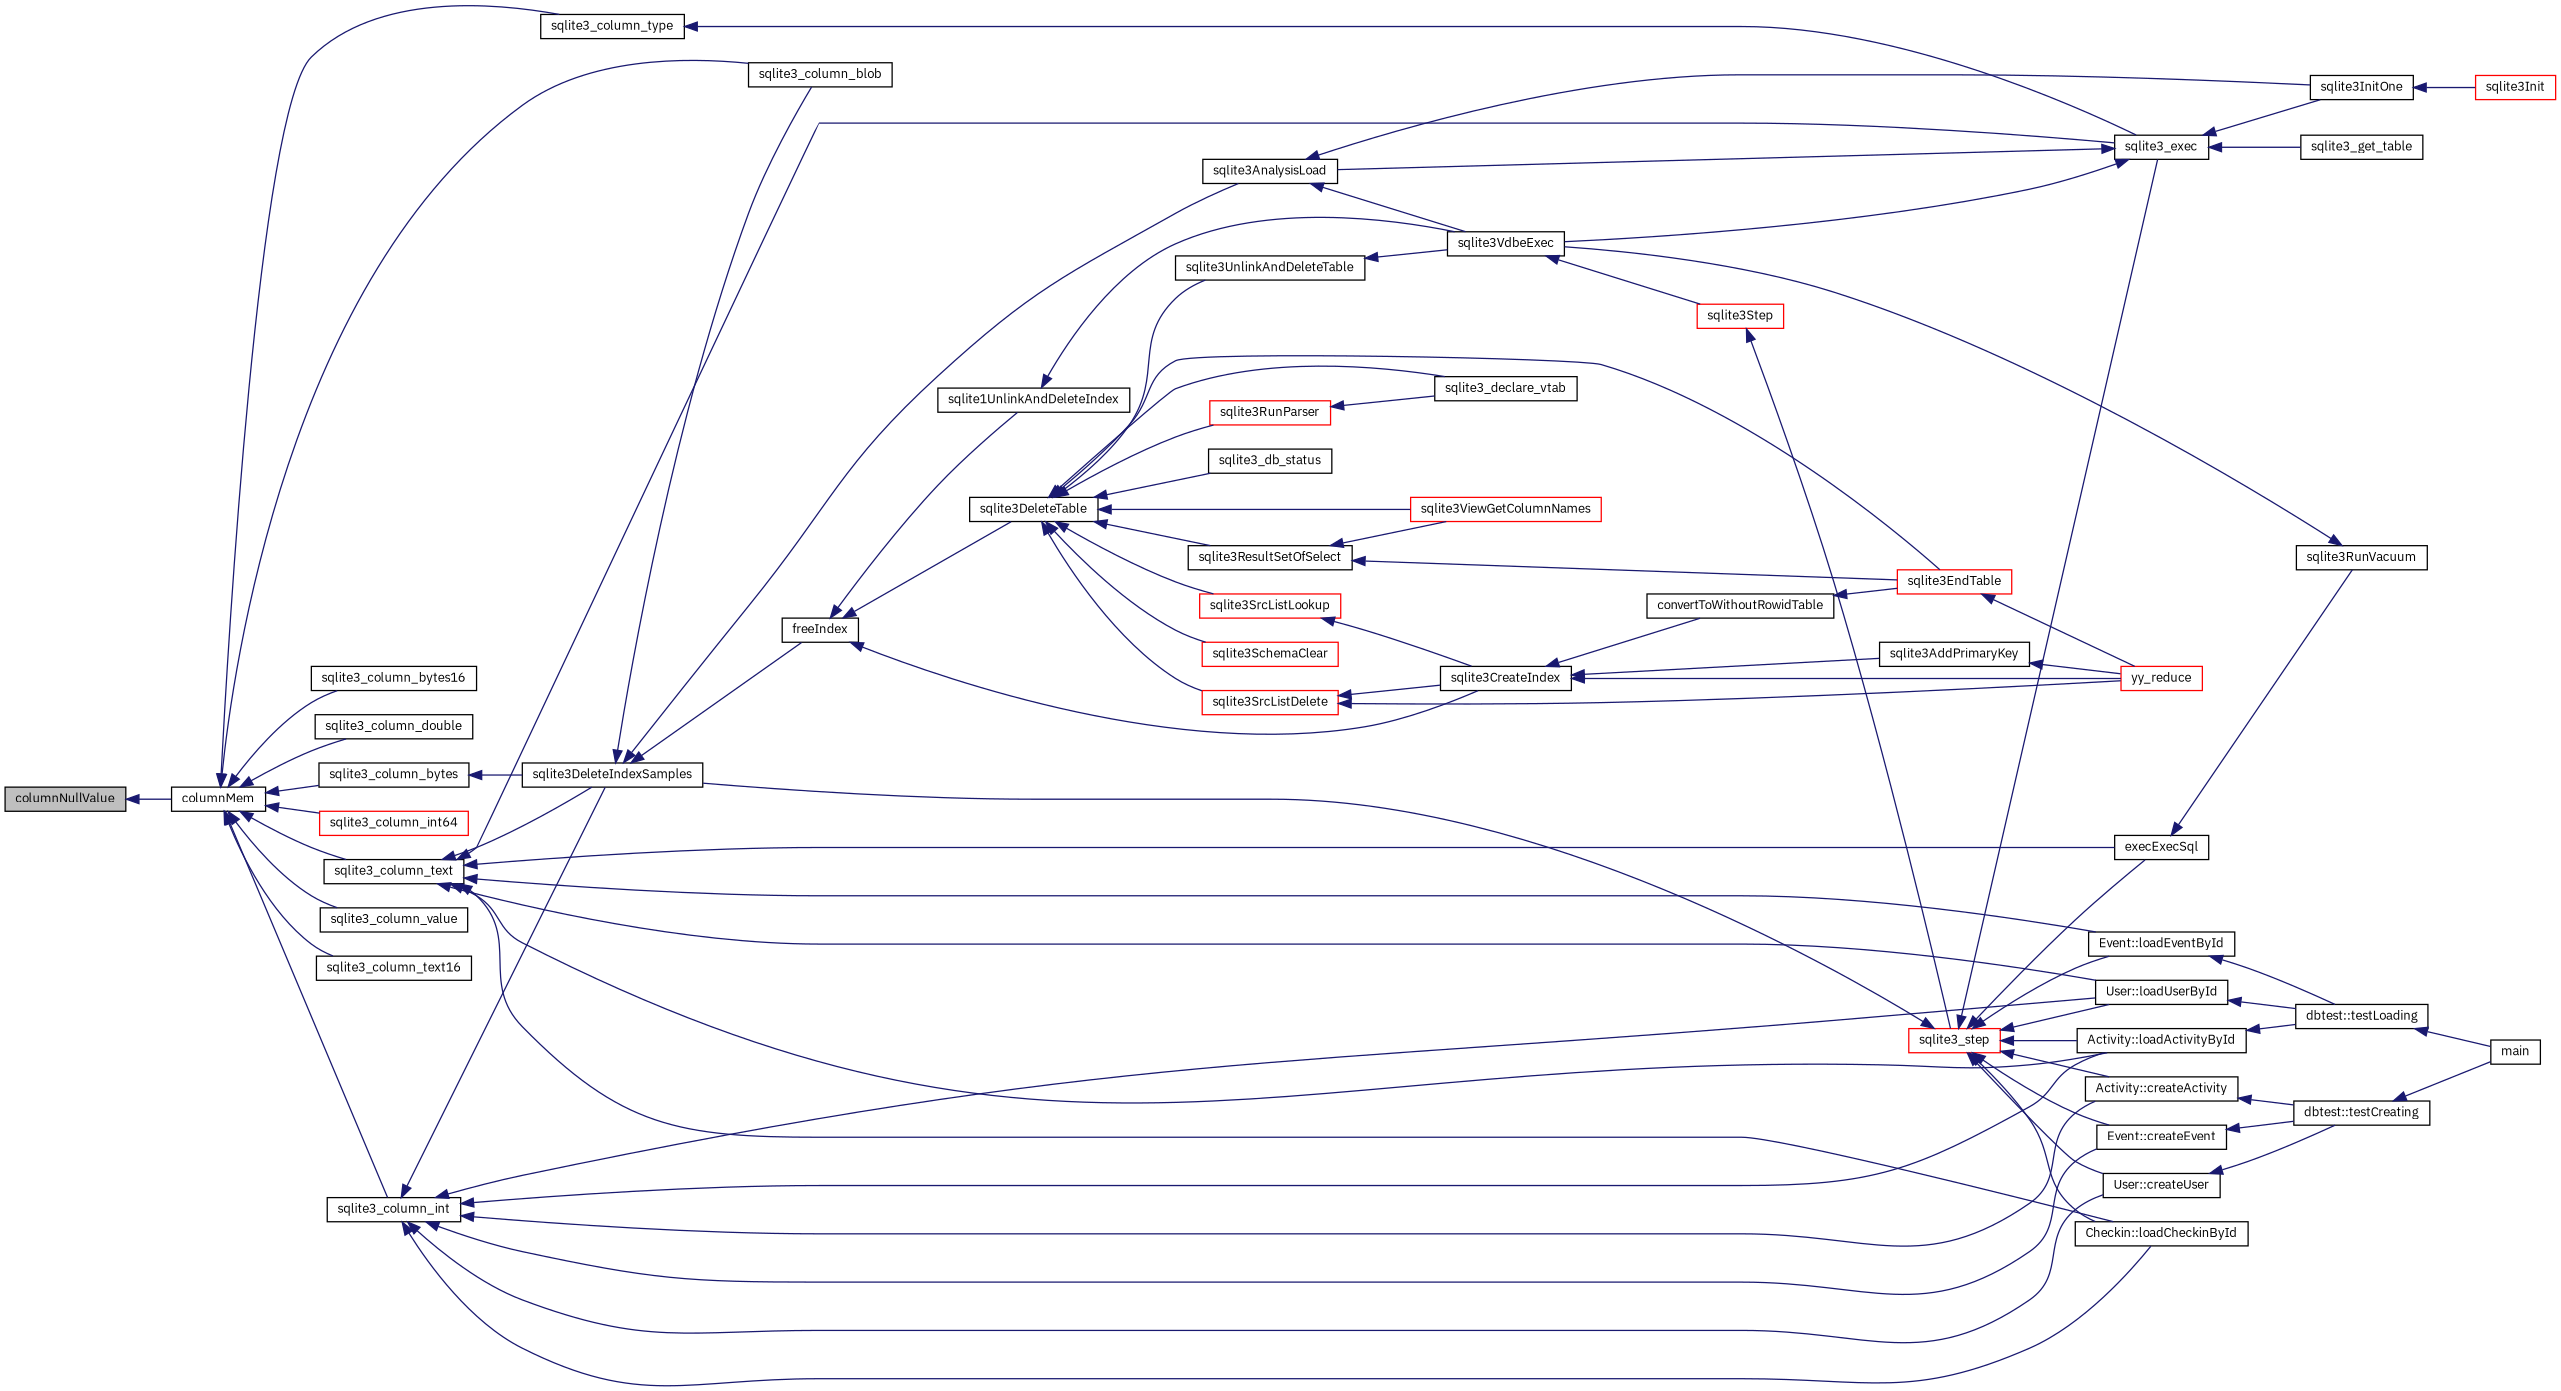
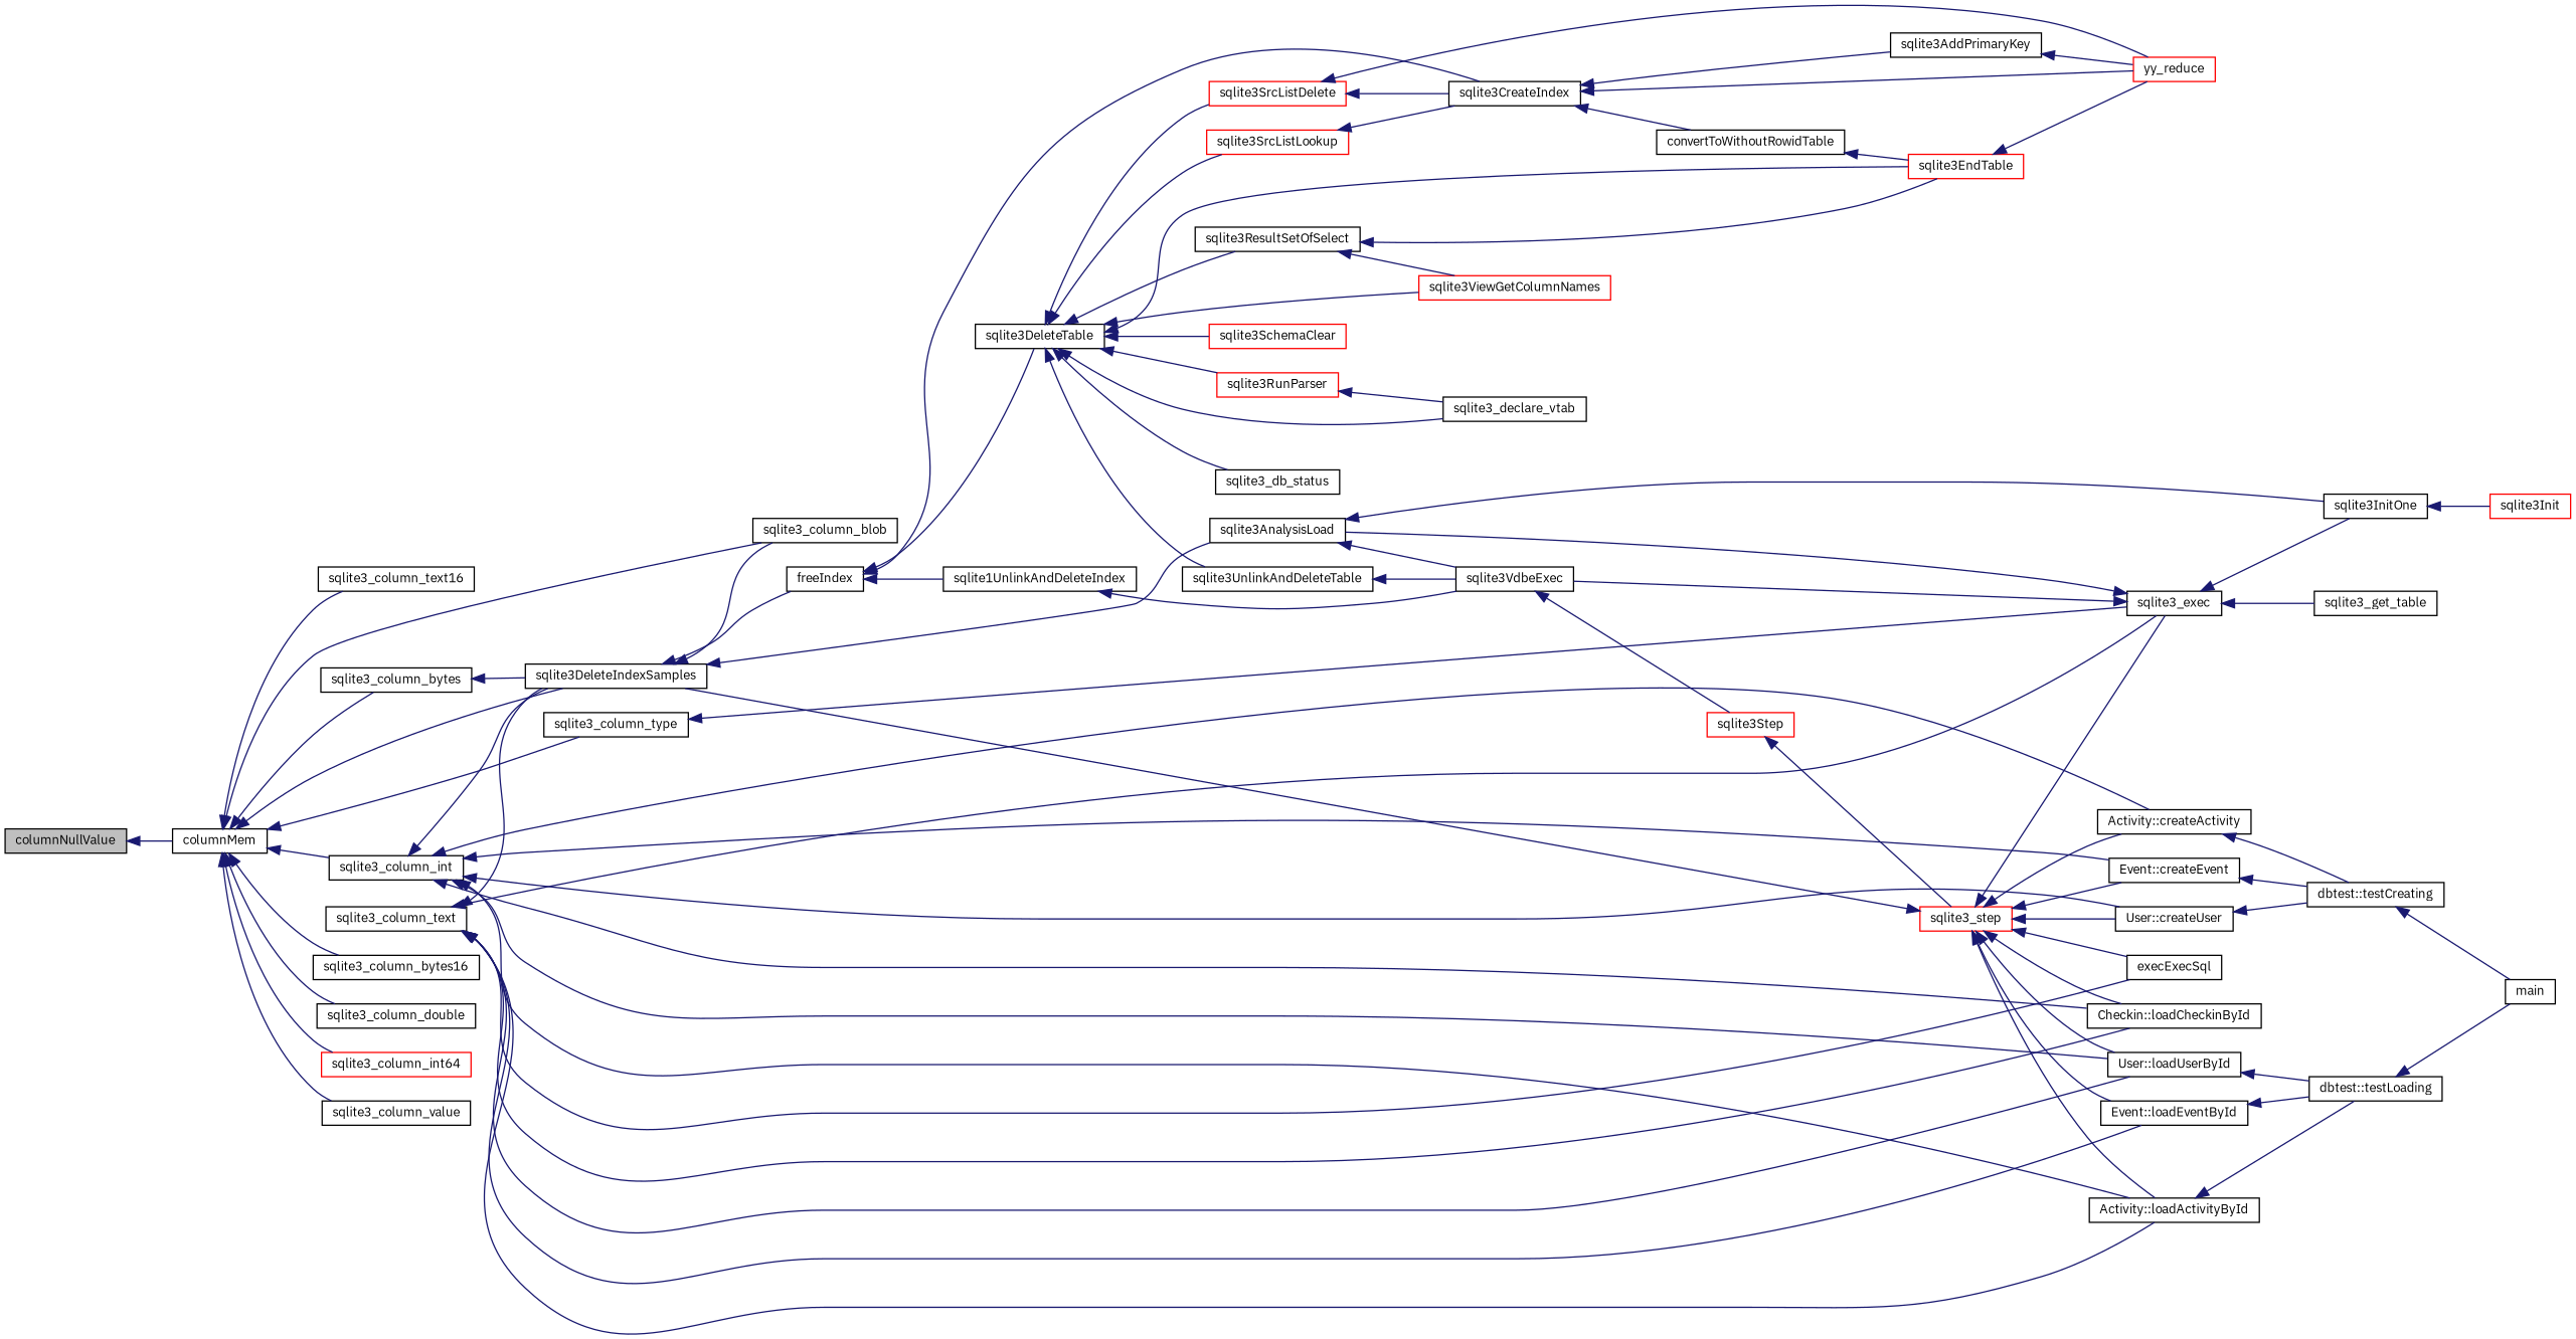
  digraph {
    fontname="IBM Plex Sans"
    rankdir=LR
    node [color=black fillcolor=white fontname="IBM Plex Sans" fontsize=10 shape=record style=filled]
    edge [color=midnightblue dir=back fontname="IBM Plex Sans" fontsize=10 labelfontname=FreeSans labelfontsize=10 style=solid]
    n1 [fillcolor=grey75 fontcolor=black height=0.2 label=columnNullValue width=0.4]
    n2 [height=0.2 label=columnMem width=0.4]
    n3 [height=0.2 label=sqlite3_column_blob width=0.4]
    n4 [height=0.2 label=sqlite3_column_bytes width=0.4]
    n5 [height=0.2 label=sqlite3_column_bytes16 width=0.4]
    n6 [height=0.2 label=sqlite3_column_double width=0.4]
    n7 [height=0.2 label=sqlite3_column_int width=0.4]
    n8 [color=red height=0.2 label=sqlite3_column_int64 width=0.4]
    n9 [height=0.2 label=sqlite3_column_text width=0.4]
    n10 [height=0.2 label=sqlite3_column_value width=0.4]
    n11 [height=0.2 label=sqlite3_column_text16 width=0.4]
    n12 [height=0.2 label=sqlite3_column_type width=0.4]
    n13 [height=0.2 label=sqlite3DeleteIndexSamples width=0.4]
    n14 [height=0.2 label="Activity::createActivity" width=0.4]
    n15 [height=0.2 label="Activity::loadActivityById" width=0.4]
    n16 [height=0.2 label="Checkin::loadCheckinById" width=0.4]
    n17 [height=0.2 label="Event::createEvent" width=0.4]
    n18 [height=0.2 label="User::createUser" width=0.4]
    n19 [height=0.2 label="User::loadUserById" width=0.4]
    n20 [height=0.2 label="Event::loadEventById" width=0.4]
    n21 [height=0.2 label=sqlite3_exec width=0.4]
    n22 [height=0.2 label=execExecSql width=0.4]
    n23 [height=0.2 label=sqlite3AnalysisLoad width=0.4]
    n24 [height=0.2 label=freeIndex width=0.4]
    n25 [height=0.2 label=sqlite3VdbeExec width=0.4]
    n26 [height=0.2 label=sqlite3InitOne width=0.4]
    n27 [height=0.2 label=sqlite1UnlinkAndDeleteIndex width=0.4]
    n28 [height=0.2 label=sqlite3DeleteTable width=0.4]
    n29 [height=0.2 label=sqlite3CreateIndex width=0.4]
    n30 [color=red height=0.2 label=sqlite3Step width=0.4]
    n31 [color=red height=0.2 label=sqlite3Init width=0.4]
    n32 [color=red height=0.2 label=sqlite3_step width=0.4]
    n33 [height=0.2 label="dbtest::testCreating" width=0.4]
    n34 [height=0.2 label="dbtest::testLoading" width=0.4]
    n35 [height=0.2 label=sqlite3_get_table width=0.4]
-   n36 [height=0.2 label=sqlite3RunVacuum width=0.4]
    n37 [height=0.2 label=main width=0.4]
    n38 [height=0.2 label=sqlite3_db_status width=0.4]
    n39 [height=0.2 label=sqlite3UnlinkAndDeleteTable width=0.4]
    n40 [color=red height=0.2 label=sqlite3EndTable width=0.4]
    n41 [color=red height=0.2 label=sqlite3ViewGetColumnNames width=0.4]
    n42 [color=red height=0.2 label=sqlite3SrcListDelete width=0.4]
    n43 [color=red height=0.2 label=sqlite3SchemaClear width=0.4]
    n44 [color=red height=0.2 label=sqlite3SrcListLookup width=0.4]
    n45 [height=0.2 label=sqlite3ResultSetOfSelect width=0.4]
    n46 [height=0.2 label=sqlite3_declare_vtab width=0.4]
    n47 [color=red height=0.2 label=sqlite3RunParser width=0.4]
    n48 [color=red height=0.2 label=yy_reduce width=0.4]
    n49 [height=0.2 label=sqlite3AddPrimaryKey width=0.4]
    n50 [height=0.2 label=convertToWithoutRowidTable width=0.4]
    n1 -> n2
    n2 -> n3
    n2 -> n4
    n2 -> n5
    n2 -> n6
    n2 -> n7
    n2 -> n8
-   n2 -> n9
+   n2 -> n13
    n2 -> n10
    n2 -> n11
    n2 -> n12
    n4 -> n13
    n7 -> n13
    n7 -> n14
    n7 -> n15
    n7 -> n16
    n7 -> n17
    n7 -> n18
    n7 -> n19
    n9 -> n13
    n9 -> n15
    n9 -> n16
    n9 -> n19
    n9 -> n20
    n9 -> n21
    n9 -> n22
    n12 -> n21
    n13 -> n3
    n13 -> n23
    n13 -> n24
    n14 -> n33
    n15 -> n34
    n17 -> n33
    n18 -> n33
    n19 -> n34
    n20 -> n34
    n21 -> n23
    n21 -> n25
    n21 -> n26
    n21 -> n35
-   n22 -> n36
    n23 -> n25
    n23 -> n26
    n24 -> n27
    n24 -> n28
    n24 -> n29
    n25 -> n30
    n26 -> n31
    n27 -> n25
    n28 -> n38
    n28 -> n39
    n28 -> n40
    n28 -> n41
    n28 -> n42
    n28 -> n43
    n28 -> n44
    n28 -> n45
    n28 -> n46
    n28 -> n47
    n29 -> n48
    n29 -> n49
    n29 -> n50
    n30 -> n32
    n32 -> n13
    n32 -> n14
    n32 -> n15
    n32 -> n16
    n32 -> n17
    n32 -> n18
    n32 -> n19
    n32 -> n20
    n32 -> n21
    n32 -> n22
    n33 -> n37
    n34 -> n37
-   n36 -> n25
    n39 -> n25
    n40 -> n48
    n42 -> n29
    n42 -> n48
    n44 -> n29
    n45 -> n40
    n45 -> n41
    n47 -> n46
    n49 -> n48
    n50 -> n40
  }
